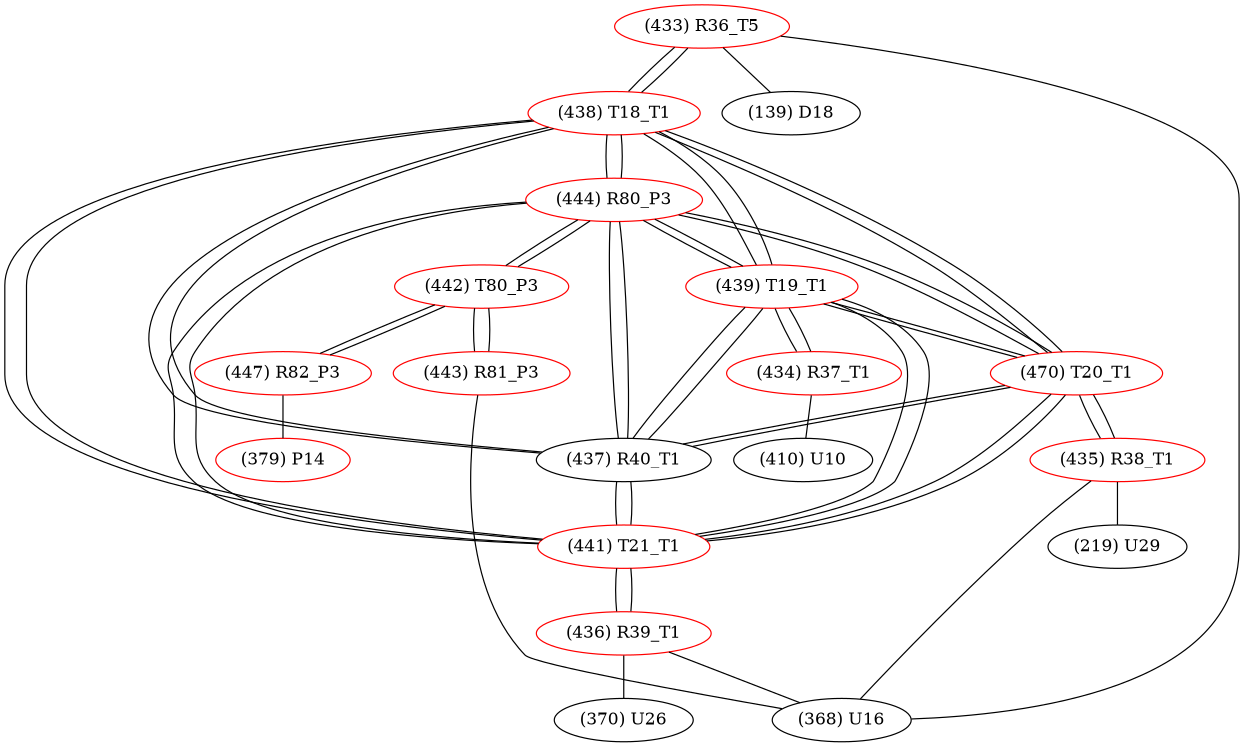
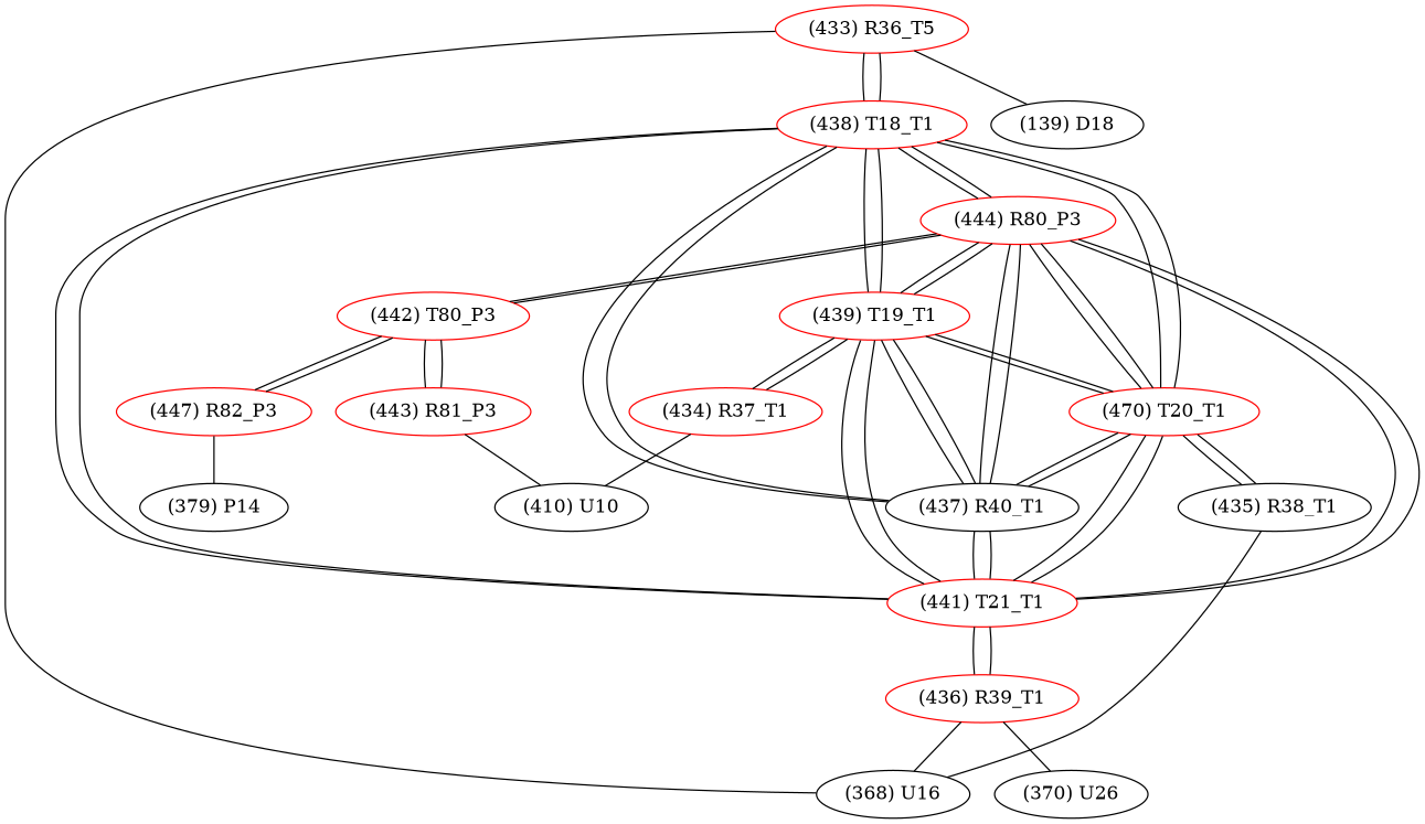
  graph {
    node [color=red]
    n1 [label="(433) R36_T5"]
    n2 [label="(368) U16" color=""]
    n3 [label="(139) D18" color=""]
    n4 [label="(438) T18_T1"]
    n5 [label="(439) T19_T1"]
    n6 [label="(470) T20_T1"]
    n7 [label="(441) T21_T1"]
    n8 [color=black label="(437) R40_T1"]
    n9 [label="(444) R80_P3"]
    n10 [label="(434) R37_T1"]
-   n11 [label="(435) R38_T1"]
+   n11 [color=black label="(435) R38_T1"]
    n12 [label="(436) R39_T1"]
    n13 [label="(442) T80_P3"]
    n14 [label="(410) U10" color=""]
-   n15 [label="(219) U29" color=""]
    n16 [label="(370) U26" color=""]
    n17 [label="(443) R81_P3"]
    n18 [label="(447) R82_P3"]
-   n19 [label="(379) P14"]
+   n19 [label="(379) P14" color=""]
    n1 -- n2
    n1 -- n3
    n1 -- n4
    n4 -- n1
    n4 -- n5
    n4 -- n6
    n4 -- n7
    n4 -- n8
    n4 -- n9
    n5 -- n4
    n5 -- n6
    n5 -- n7
    n5 -- n8
    n5 -- n9
    n5 -- n10
    n6 -- n4
    n6 -- n5
    n6 -- n7
    n6 -- n8
    n6 -- n9
    n6 -- n11
    n7 -- n4
    n7 -- n5
    n7 -- n6
    n7 -- n8
    n7 -- n9
    n7 -- n12
    n8 -- n4
    n8 -- n5
    n8 -- n6
    n8 -- n7
    n8 -- n9
    n9 -- n4
    n9 -- n5
    n9 -- n6
    n9 -- n7
    n9 -- n8
    n9 -- n13
    n10 -- n5
    n10 -- n14
    n11 -- n2
    n11 -- n6
-   n11 -- n15
    n12 -- n2
    n12 -- n7
    n12 -- n16
    n13 -- n9
    n13 -- n17
    n13 -- n18
-   n17 -- n2
+   n17 -- n14
    n17 -- n13
    n18 -- n13
    n18 -- n19
  }
